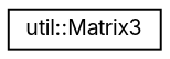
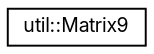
  digraph {
    rankdir=LR
    fontname=Inter
-   n1 [color=black fillcolor=white fontname=Inter fontsize=10 height=0.2 label="util::Matrix3" shape=record style=filled width=0.4]
+   n1 [color=black fillcolor=white fontname=Inter fontsize=10 height=0.2 label="util::Matrix9" shape=record style=filled width=0.4]
  }
